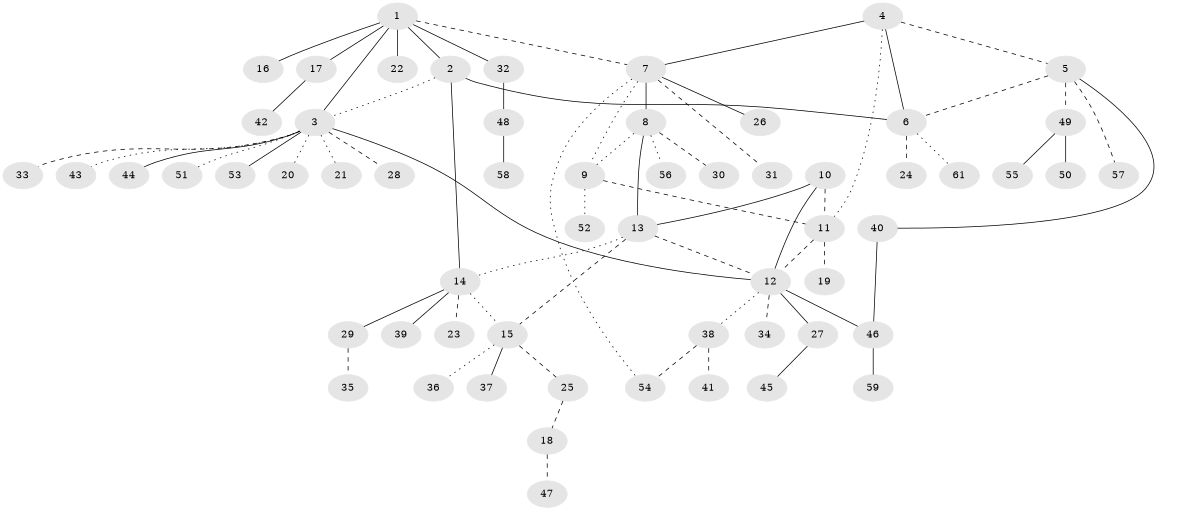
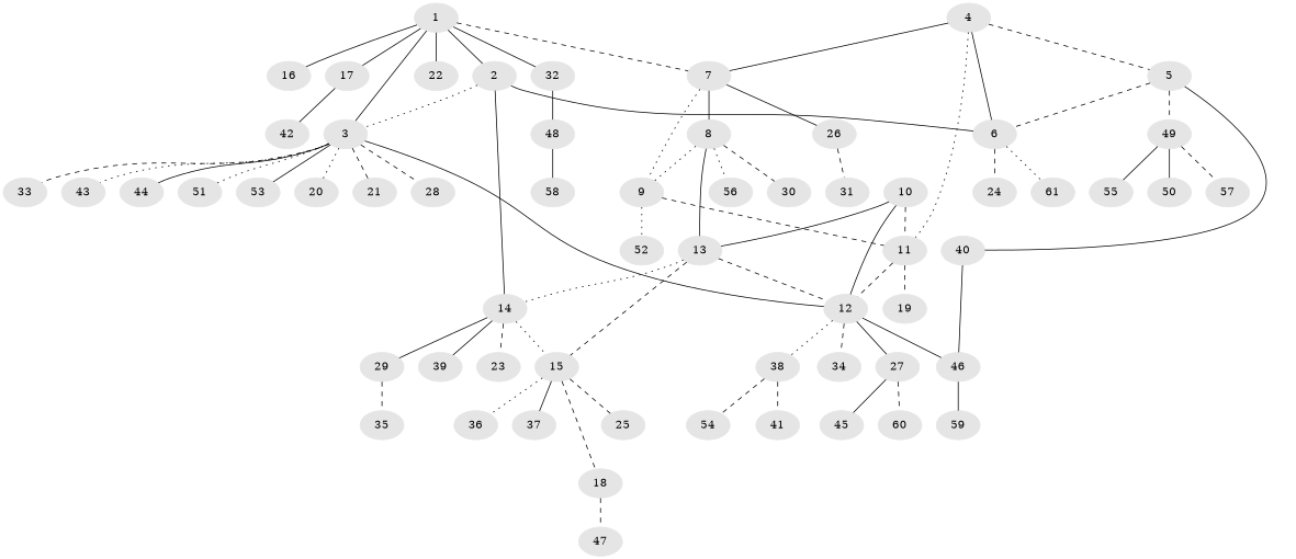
  graph {
    node [color=gray90 style=filled]
    edge [style=solid]
    1
    2
    3
    7
    16
    17
    22
    32
    6
    14
    12
    20
    21
    28
    33
    43
    44
    51
    53
    8
    9
    26
    54
    42
    48
    24
    61
    15
    23
    29
    39
    27
    34
    38
    46
    4
    5
    11
    40
    49
    57
    19
    50
    55
    18
    25
    36
    37
    13
    30
    56
    52
    31
    10
    45
+   60
    41
    59
    35
    47
    58
    1 -- 2
    1 -- 3
    1 -- 7 [style=dashed]
    1 -- 16
    1 -- 17
    1 -- 22
    1 -- 32
    2 -- 3 [style=dotted]
    2 -- 6
    2 -- 14
    3 -- 12
    3 -- 20 [style=dotted]
-   3 -- 21 [style=dotted]
+   3 -- 21 [style=dashed]
    3 -- 28 [style=dashed]
    3 -- 33 [style=dashed]
    3 -- 43 [style=dotted]
    3 -- 44
    3 -- 51 [style=dotted]
    3 -- 53
    7 -- 8
    7 -- 9 [style=dotted]
    7 -- 26
-   7 -- 54 [style=dotted]
    17 -- 42
    32 -- 48
    6 -- 24 [style=dashed]
    6 -- 61 [style=dotted]
    14 -- 15 [style=dotted]
    14 -- 23 [style=dashed]
    14 -- 29
    14 -- 39
    12 -- 27
    12 -- 34 [style=dashed]
    12 -- 38 [style=dotted]
    12 -- 46
    8 -- 9 [style=dotted]
    8 -- 13
    8 -- 30 [style=dashed]
    8 -- 56 [style=dotted]
    9 -- 11 [style=dashed]
    9 -- 52 [style=dotted]
-   7 -- 31 [style=dashed]
+   26 -- 31 [style=dashed]
    48 -- 58
-   25 -- 18 [style=dashed]
+   15 -- 18 [style=dashed]
    15 -- 25 [style=dashed]
    15 -- 36 [style=dotted]
    15 -- 37
    29 -- 35 [style=dashed]
    27 -- 45
+   27 -- 60 [style=dashed]
    38 -- 54 [style=dashed]
    38 -- 41 [style=dashed]
    46 -- 59
    4 -- 7
    4 -- 6
    4 -- 5 [style=dashed]
    4 -- 11 [style=dotted]
    5 -- 6 [style=dashed]
    5 -- 40
    5 -- 49 [style=dashed]
-   5 -- 57 [style=dashed]
+   49 -- 57 [style=dashed]
    11 -- 12 [style=dashed]
    11 -- 19 [style=dashed]
    40 -- 46
    49 -- 50
    49 -- 55
    18 -- 47 [style=dashed]
    13 -- 14 [style=dotted]
    13 -- 12 [style=dashed]
    13 -- 15 [style=dashed]
    10 -- 12
    10 -- 11 [style=dashed]
    10 -- 13
  }
